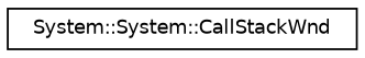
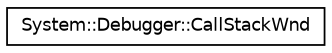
  digraph {
    rankdir=LR
-   n1 [color=black fillcolor=white fontname=Helvetica fontsize=10 height=0.2 label="System::System::CallStackWnd" shape=record style=filled width=0.4]
+   n1 [color=black fillcolor=white fontname=Helvetica fontsize=10 height=0.2 label="System::Debugger::CallStackWnd" shape=record style=filled width=0.4]
  }
